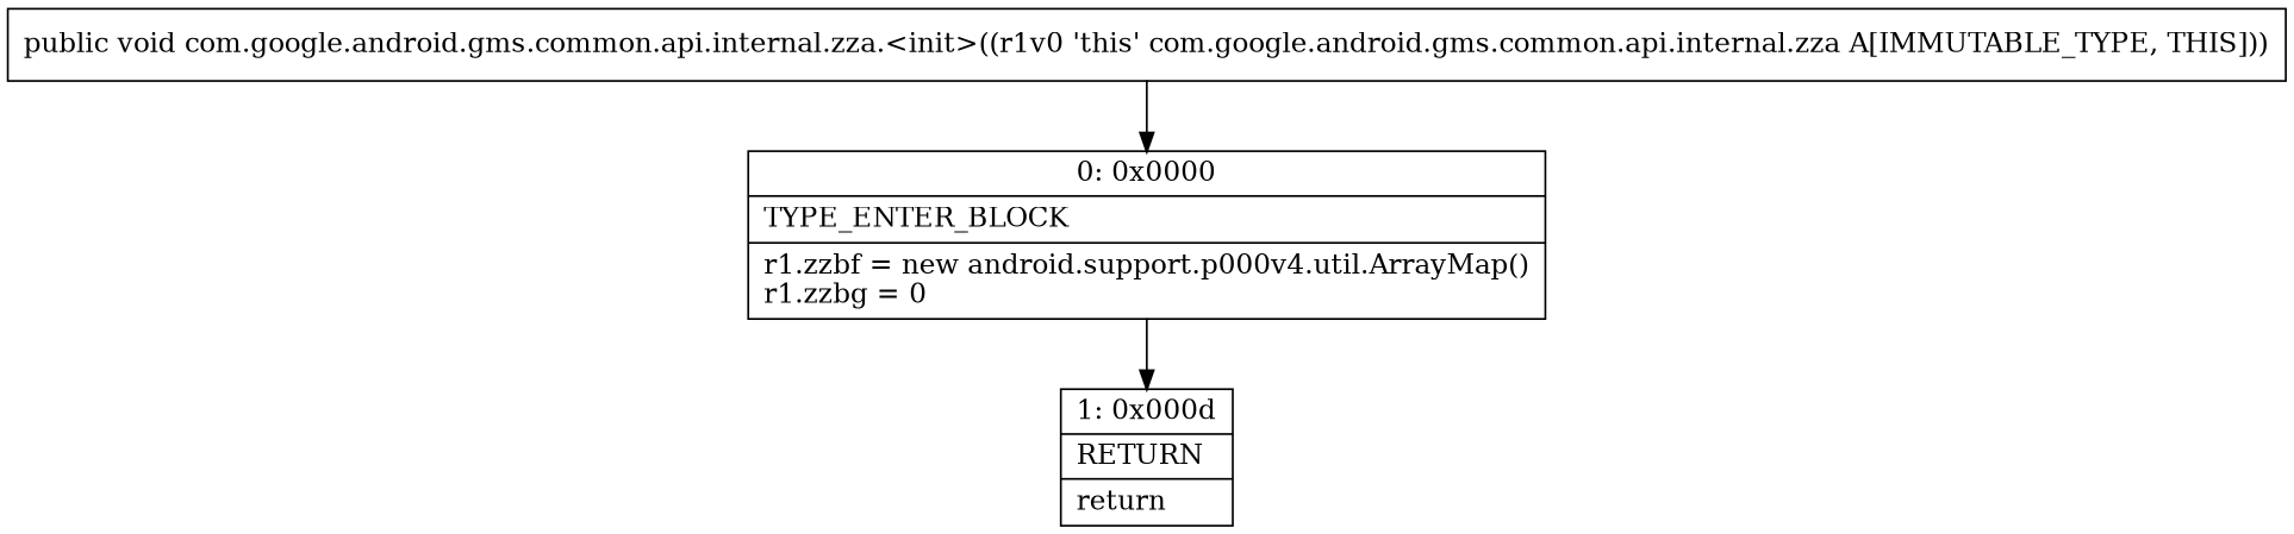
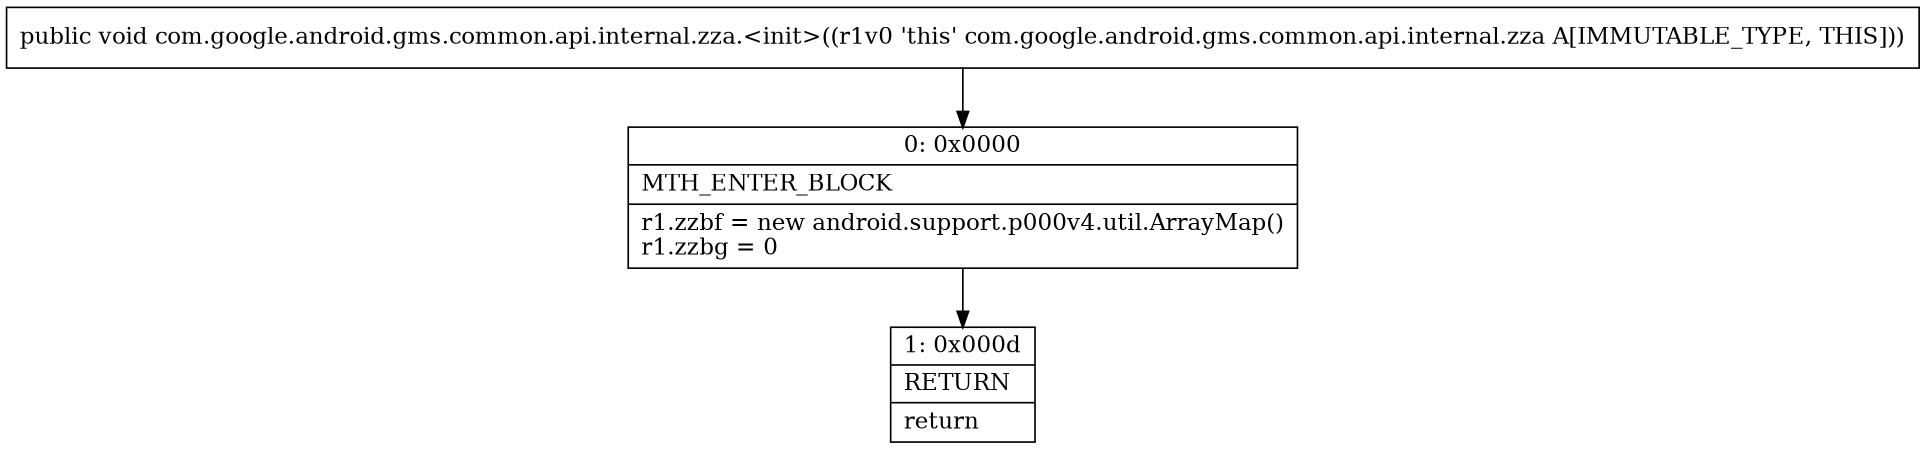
  digraph {
    node [shape=record]
-   n1 [label="{0\:\ 0x0000|TYPE_ENTER_BLOCK\l|r1.zzbf = new android.support.p000v4.util.ArrayMap()\lr1.zzbg = 0\l}"]
+   n1 [label="{0\:\ 0x0000|MTH_ENTER_BLOCK\l|r1.zzbf = new android.support.p000v4.util.ArrayMap()\lr1.zzbg = 0\l}"]
    n2 [label="{1\:\ 0x000d|RETURN\l|return\l}"]
    n3 [label="{public void com.google.android.gms.common.api.internal.zza.\<init\>((r1v0 'this' com.google.android.gms.common.api.internal.zza A[IMMUTABLE_TYPE, THIS])) }"]
    n1 -> n2
    n3 -> n1
  }
